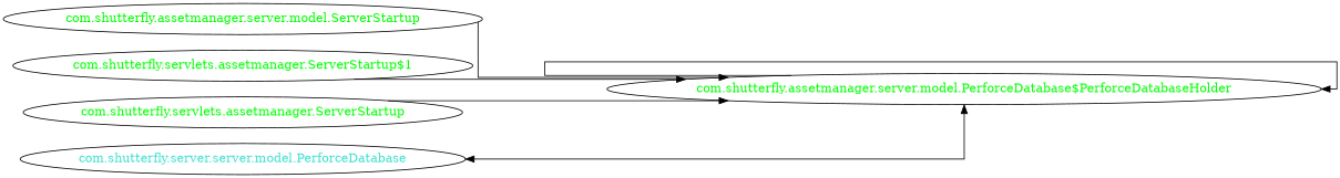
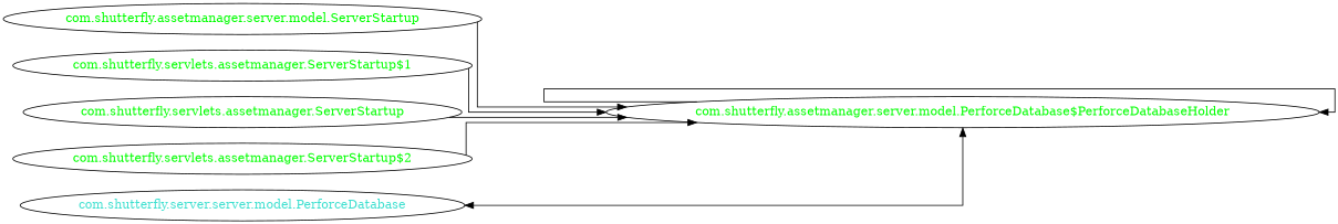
  digraph {
    concentrate=true
    rankdir=LR
    ranksep=2.0
    splines=ortho
    node [fontcolor=green]
    "com.shutterfly.assetmanager.server.model.PerforceDatabase$PerforceDatabaseHolder"
    "com.shutterfly.assetmanager.server.model.ServerStartup"
    "com.shutterfly.servlets.assetmanager.ServerStartup$1"
    "com.shutterfly.servlets.assetmanager.ServerStartup"
+   "com.shutterfly.servlets.assetmanager.ServerStartup$2"
    n6 [fontcolor=turquoise label="com.shutterfly.server.server.model.PerforceDatabase"]
    "com.shutterfly.assetmanager.server.model.PerforceDatabase$PerforceDatabaseHolder" -> "com.shutterfly.assetmanager.server.model.PerforceDatabase$PerforceDatabaseHolder"
    "com.shutterfly.assetmanager.server.model.ServerStartup" -> "com.shutterfly.assetmanager.server.model.PerforceDatabase$PerforceDatabaseHolder"
    "com.shutterfly.servlets.assetmanager.ServerStartup$1" -> "com.shutterfly.assetmanager.server.model.PerforceDatabase$PerforceDatabaseHolder"
    "com.shutterfly.servlets.assetmanager.ServerStartup" -> "com.shutterfly.assetmanager.server.model.PerforceDatabase$PerforceDatabaseHolder"
+   "com.shutterfly.servlets.assetmanager.ServerStartup$2" -> "com.shutterfly.assetmanager.server.model.PerforceDatabase$PerforceDatabaseHolder"
    n6 -> "com.shutterfly.assetmanager.server.model.PerforceDatabase$PerforceDatabaseHolder" [dir=both]
  }
